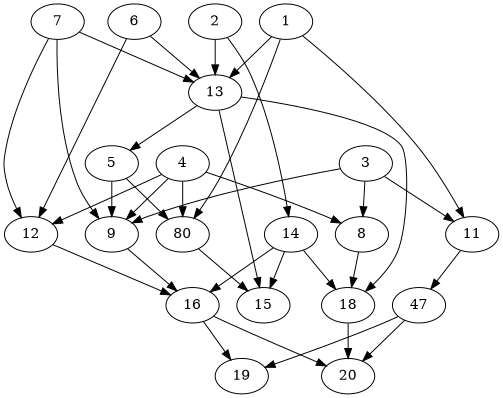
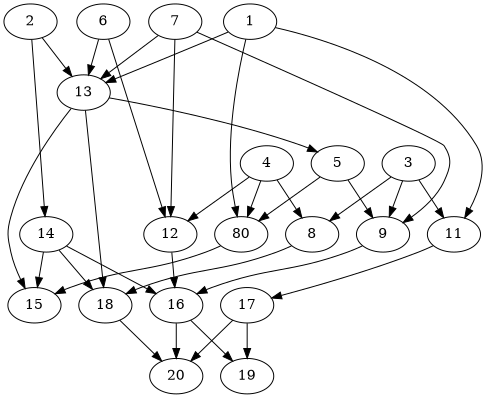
  digraph {
    node [alpha=0.19]
    1 [alpha=0.08 expect_size=41201664]
    n2 [expect_size=14168064 label=80]
    11 [alpha=0.16 expect_size=16243712]
    13 [alpha=0.08 expect_size=45025280]
    15 [alpha=0.04 expect_size=15620096]
-   17 [alpha=0.11 expect_size=16796672 label=47]
+   17 [alpha=0.11 expect_size=16796672]
    18 [alpha=0.04 expect_size=51997696]
    5 [alpha=0.01 expect_size=27351040]
    20 [expect_size=34720768]
    19 [alpha=0.17 expect_size=41473024]
    2 [alpha=0.04 expect_size=35995648]
    14 [expect_size=52364288]
    16 [alpha=0.17 expect_size=18988032]
    3 [alpha=0.03 expect_size=7378944]
    8 [alpha=0.16 expect_size=8167424]
    9 [alpha=0.17 expect_size=43478016]
    4 [alpha=0.04 expect_size=11909120]
    12 [alpha=0.14 expect_size=36183040]
    6 [expect_size=32666624]
    7 [alpha=0.15 expect_size=15349760]
    1 -> n2
    1 -> 11
    1 -> 13
    n2 -> 15
    11 -> 17
    13 -> 15
    13 -> 18
    13 -> 5
    17 -> 20
    17 -> 19
    18 -> 20
    5 -> n2
    5 -> 9
    2 -> 13
    2 -> 14
    14 -> 15
    14 -> 18
    14 -> 16
    16 -> 20
    16 -> 19
    3 -> 11
    3 -> 8
    3 -> 9
    8 -> 18
    9 -> 16
    4 -> n2
    4 -> 8
-   4 -> 9
    4 -> 12
    12 -> 16
    6 -> 13
    6 -> 12
    7 -> 13
    7 -> 9
    7 -> 12
  }
